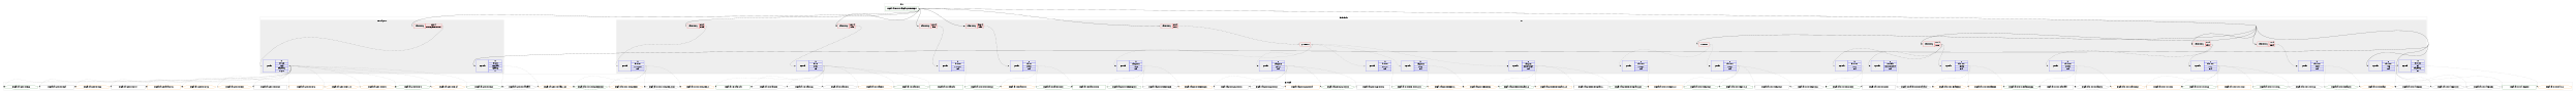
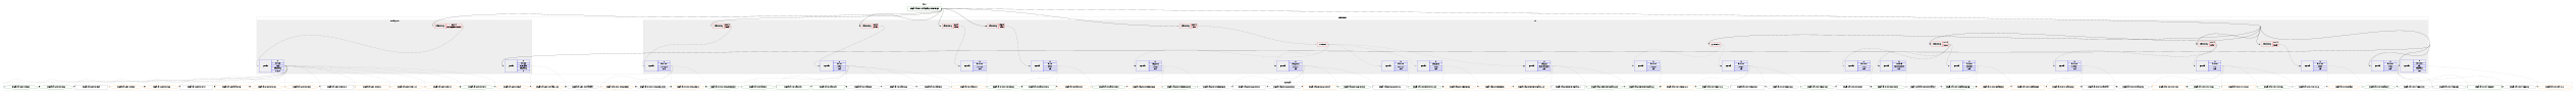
  digraph {
    compound=true
    concentrate=true
    fontname=Helvetica
    fontsize=10
    newrank=true
    rankdir=TB
    ranksep=1.5
    node [color=darkorange fontname=Helvetica fontsize=10 shape=octagon]
    edge [arrowhead=vee headport=w style=dotted tailport=e weight=100]
    n1 [color=darkgreen label="portage://net-p2p/pybitmessage-0.6.3.2_p20180521" shape=box width=4]
    n2 [color=blue label=<<TABLE BORDER="0" CELLBORDER="1" CELLSPACING="0" CELLPADDING="4" WIDTH="220"><TR><TD ROWSPAN="6" CELLPADDING="30">pack_dep</TD></TR><TR><TD WIDTH="110">no</TD></TR><TR><TD>dev-lang</TD></TR><TR><TD>python</TD></TR><TR><TD>greaterequal</TD></TR><TR><TD>2.7.5-r2</TD></TR></TABLE>> shape=none]
    n3 [color=red label=<<TABLE BORDER="0" CELLBORDER="1" CELLSPACING="0" CELLPADDING="4"><TR><TD ROWSPAN="3" CELLPADDING="10">use_conditional</TD></TR><TR><TD>positive</TD></TR><TR><TD>python_targets_python2_7</TD></TR></TABLE>> shape=none]
    n4 [color=blue label=<<TABLE BORDER="0" CELLBORDER="1" CELLSPACING="0" CELLPADDING="4" WIDTH="220"><TR><TD ROWSPAN="6" CELLPADDING="30">pack_dep</TD></TR><TR><TD WIDTH="110">no</TD></TR><TR><TD>dev-lang</TD></TR><TR><TD>python-exec</TD></TR><TR><TD>greaterequal</TD></TR><TR><TD>2</TD></TR></TABLE>> shape=none]
    n5 [color=blue label=<<TABLE BORDER="0" CELLBORDER="1" CELLSPACING="0" CELLPADDING="4" WIDTH="220"><TR><TD ROWSPAN="6" CELLPADDING="30">pack_dep</TD></TR><TR><TD WIDTH="110">no</TD></TR><TR><TD>dev-python</TD></TR><TR><TD>msgpack</TD></TR><TR><TD>none</TD></TR><TR><TD></TD></TR></TABLE>> shape=none]
    n6 [color=blue label=<<TABLE BORDER="0" CELLBORDER="1" CELLSPACING="0" CELLPADDING="4" WIDTH="220"><TR><TD ROWSPAN="6" CELLPADDING="30">pack_dep</TD></TR><TR><TD WIDTH="110">no</TD></TR><TR><TD>dev-python</TD></TR><TR><TD>u-msgpack</TD></TR><TR><TD>none</TD></TR><TR><TD></TD></TR></TABLE>> shape=none]
    n7 [color=red label=<<TABLE BORDER="0" CELLBORDER="1" CELLSPACING="0" CELLPADDING="4"><TR><TD CELLPADDING="10">any_of_group</TD></TR></TABLE>> shape=none]
    n8 [color=blue label=<<TABLE BORDER="0" CELLBORDER="1" CELLSPACING="0" CELLPADDING="4" WIDTH="220"><TR><TD ROWSPAN="6" CELLPADDING="30">pack_dep</TD></TR><TR><TD WIDTH="110">no</TD></TR><TR><TD>dev-libs</TD></TR><TR><TD>openssl</TD></TR><TR><TD>none</TD></TR><TR><TD></TD></TR></TABLE>> shape=none]
    n9 [color=red label=<<TABLE BORDER="0" CELLBORDER="1" CELLSPACING="0" CELLPADDING="4"><TR><TD ROWSPAN="3" CELLPADDING="10">use_conditional</TD></TR><TR><TD>negative</TD></TR><TR><TD>libressl</TD></TR></TABLE>> shape=none]
    n10 [color=blue label=<<TABLE BORDER="0" CELLBORDER="1" CELLSPACING="0" CELLPADDING="4" WIDTH="220"><TR><TD ROWSPAN="6" CELLPADDING="30">pack_dep</TD></TR><TR><TD WIDTH="110">no</TD></TR><TR><TD>dev-python</TD></TR><TR><TD>python-prctl</TD></TR><TR><TD>none</TD></TR><TR><TD></TD></TR></TABLE>> shape=none]
    n11 [color=red label=<<TABLE BORDER="0" CELLBORDER="1" CELLSPACING="0" CELLPADDING="4"><TR><TD ROWSPAN="3" CELLPADDING="10">use_conditional</TD></TR><TR><TD>positive</TD></TR><TR><TD>debug</TD></TR></TABLE>> shape=none]
    n12 [color=blue label=<<TABLE BORDER="0" CELLBORDER="1" CELLSPACING="0" CELLPADDING="4" WIDTH="220"><TR><TD ROWSPAN="6" CELLPADDING="30">pack_dep</TD></TR><TR><TD WIDTH="110">no</TD></TR><TR><TD>dev-python</TD></TR><TR><TD>pygobject</TD></TR><TR><TD>none</TD></TR><TR><TD></TD></TR></TABLE>> shape=none]
    n13 [color=blue label=<<TABLE BORDER="0" CELLBORDER="1" CELLSPACING="0" CELLPADDING="4" WIDTH="220"><TR><TD ROWSPAN="6" CELLPADDING="30">pack_dep</TD></TR><TR><TD WIDTH="110">no</TD></TR><TR><TD>dev-python</TD></TR><TR><TD>notify2</TD></TR><TR><TD>none</TD></TR><TR><TD></TD></TR></TABLE>> shape=none]
    n14 [color=blue label=<<TABLE BORDER="0" CELLBORDER="1" CELLSPACING="0" CELLPADDING="4" WIDTH="220"><TR><TD ROWSPAN="6" CELLPADDING="30">pack_dep</TD></TR><TR><TD WIDTH="110">no</TD></TR><TR><TD>x11-themes</TD></TR><TR><TD>hicolor-icon-theme</TD></TR><TR><TD>none</TD></TR><TR><TD></TD></TR></TABLE>> shape=none]
    n15 [color=red label=<<TABLE BORDER="0" CELLBORDER="1" CELLSPACING="0" CELLPADDING="4"><TR><TD ROWSPAN="3" CELLPADDING="10">use_conditional</TD></TR><TR><TD>positive</TD></TR><TR><TD>libnotify</TD></TR></TABLE>> shape=none]
    n16 [color=blue label=<<TABLE BORDER="0" CELLBORDER="1" CELLSPACING="0" CELLPADDING="4" WIDTH="220"><TR><TD ROWSPAN="6" CELLPADDING="30">pack_dep</TD></TR><TR><TD WIDTH="110">no</TD></TR><TR><TD>dev-libs</TD></TR><TR><TD>libressl</TD></TR><TR><TD>none</TD></TR><TR><TD></TD></TR></TABLE>> shape=none]
    n17 [color=red label=<<TABLE BORDER="0" CELLBORDER="1" CELLSPACING="0" CELLPADDING="4"><TR><TD ROWSPAN="3" CELLPADDING="10">use_conditional</TD></TR><TR><TD>positive</TD></TR><TR><TD>libressl</TD></TR></TABLE>> shape=none]
    n18 [color=blue label=<<TABLE BORDER="0" CELLBORDER="1" CELLSPACING="0" CELLPADDING="4" WIDTH="220"><TR><TD ROWSPAN="6" CELLPADDING="30">pack_dep</TD></TR><TR><TD WIDTH="110">no</TD></TR><TR><TD>dev-python</TD></TR><TR><TD>PyQt5</TD></TR><TR><TD>none</TD></TR><TR><TD></TD></TR></TABLE>> shape=none]
    n19 [color=blue label=<<TABLE BORDER="0" CELLBORDER="1" CELLSPACING="0" CELLPADDING="4" WIDTH="220"><TR><TD ROWSPAN="6" CELLPADDING="30">pack_dep</TD></TR><TR><TD WIDTH="110">no</TD></TR><TR><TD>dev-python</TD></TR><TR><TD>pythondialog</TD></TR><TR><TD>none</TD></TR><TR><TD></TD></TR></TABLE>> shape=none]
    n20 [color=red label=<<TABLE BORDER="0" CELLBORDER="1" CELLSPACING="0" CELLPADDING="4"><TR><TD ROWSPAN="3" CELLPADDING="10">use_conditional</TD></TR><TR><TD>positive</TD></TR><TR><TD>ncurses</TD></TR></TABLE>> shape=none]
    n21 [color=blue label=<<TABLE BORDER="0" CELLBORDER="1" CELLSPACING="0" CELLPADDING="4" WIDTH="220"><TR><TD ROWSPAN="6" CELLPADDING="30">pack_dep</TD></TR><TR><TD WIDTH="110">no</TD></TR><TR><TD>dev-python</TD></TR><TR><TD>numpy</TD></TR><TR><TD>none</TD></TR><TR><TD></TD></TR></TABLE>> shape=none]
    n22 [color=blue label=<<TABLE BORDER="0" CELLBORDER="1" CELLSPACING="0" CELLPADDING="4" WIDTH="220"><TR><TD ROWSPAN="6" CELLPADDING="30">pack_dep</TD></TR><TR><TD WIDTH="110">no</TD></TR><TR><TD>dev-python</TD></TR><TR><TD>pyopencl</TD></TR><TR><TD>none</TD></TR><TR><TD></TD></TR></TABLE>> shape=none]
    n23 [color=red label=<<TABLE BORDER="0" CELLBORDER="1" CELLSPACING="0" CELLPADDING="4"><TR><TD ROWSPAN="3" CELLPADDING="10">use_conditional</TD></TR><TR><TD>positive</TD></TR><TR><TD>opencl</TD></TR></TABLE>> shape=none]
    n24 [color=blue label=<<TABLE BORDER="0" CELLBORDER="1" CELLSPACING="0" CELLPADDING="4" WIDTH="220"><TR><TD ROWSPAN="6" CELLPADDING="30">pack_dep</TD></TR><TR><TD WIDTH="110">no</TD></TR><TR><TD>dev-python</TD></TR><TR><TD>qrcode</TD></TR><TR><TD>none</TD></TR><TR><TD></TD></TR></TABLE>> shape=none]
    n25 [color=red label=<<TABLE BORDER="0" CELLBORDER="1" CELLSPACING="0" CELLPADDING="4"><TR><TD ROWSPAN="3" CELLPADDING="10">use_conditional</TD></TR><TR><TD>positive</TD></TR><TR><TD>qrcode</TD></TR></TABLE>> shape=none]
    n26 [color=blue label=<<TABLE BORDER="0" CELLBORDER="1" CELLSPACING="0" CELLPADDING="4" WIDTH="220"><TR><TD ROWSPAN="6" CELLPADDING="30">pack_dep</TD></TR><TR><TD WIDTH="110">no</TD></TR><TR><TD>dev-python</TD></TR><TR><TD>gst-python</TD></TR><TR><TD>none</TD></TR><TR><TD></TD></TR></TABLE>> shape=none]
    n27 [color=blue label=<<TABLE BORDER="0" CELLBORDER="1" CELLSPACING="0" CELLPADDING="4" WIDTH="220"><TR><TD ROWSPAN="6" CELLPADDING="30">pack_dep</TD></TR><TR><TD WIDTH="110">no</TD></TR><TR><TD>media-sound</TD></TR><TR><TD>gst123</TD></TR><TR><TD>none</TD></TR><TR><TD></TD></TR></TABLE>> shape=none]
    n28 [color=blue label=<<TABLE BORDER="0" CELLBORDER="1" CELLSPACING="0" CELLPADDING="4" WIDTH="220"><TR><TD ROWSPAN="6" CELLPADDING="30">pack_dep</TD></TR><TR><TD WIDTH="110">no</TD></TR><TR><TD>media-libs</TD></TR><TR><TD>gst-plugins-base</TD></TR><TR><TD>none</TD></TR><TR><TD></TD></TR></TABLE>> shape=none]
    n29 [color=blue label=<<TABLE BORDER="0" CELLBORDER="1" CELLSPACING="0" CELLPADDING="4" WIDTH="220"><TR><TD ROWSPAN="6" CELLPADDING="30">pack_dep</TD></TR><TR><TD WIDTH="110">no</TD></TR><TR><TD>media-sound</TD></TR><TR><TD>mpg123</TD></TR><TR><TD>none</TD></TR><TR><TD></TD></TR></TABLE>> shape=none]
    n30 [color=blue label=<<TABLE BORDER="0" CELLBORDER="1" CELLSPACING="0" CELLPADDING="4" WIDTH="220"><TR><TD ROWSPAN="6" CELLPADDING="30">pack_dep</TD></TR><TR><TD WIDTH="110">no</TD></TR><TR><TD>media-sound</TD></TR><TR><TD>alsa-utils</TD></TR><TR><TD>none</TD></TR><TR><TD></TD></TR></TABLE>> shape=none]
    n31 [color=red label=<<TABLE BORDER="0" CELLBORDER="1" CELLSPACING="0" CELLPADDING="4"><TR><TD CELLPADDING="10">any_of_group</TD></TR></TABLE>> shape=none]
    n32 [color=red label=<<TABLE BORDER="0" CELLBORDER="1" CELLSPACING="0" CELLPADDING="4"><TR><TD ROWSPAN="3" CELLPADDING="10">use_conditional</TD></TR><TR><TD>positive</TD></TR><TR><TD>sound</TD></TR></TABLE>> shape=none]
    n33 [color=blue label=<<TABLE BORDER="0" CELLBORDER="1" CELLSPACING="0" CELLPADDING="4" WIDTH="220"><TR><TD ROWSPAN="6" CELLPADDING="30">pack_dep</TD></TR><TR><TD WIDTH="110">no</TD></TR><TR><TD>dev-python</TD></TR><TR><TD>QtPy</TD></TR><TR><TD>greaterequal</TD></TR><TR><TD>1.3.1</TD></TR></TABLE>> shape=none]
    n34 [label="portage://dev-lang/python-2.7.15" shape=ellipse width=4]
    n35 [label="portage://dev-lang/themes-2.7.16" shape=box width=4]
    n36 [color=gray40 label="portage://dev-lang/python-2.7.17" shape=box width=4]
    n37 [label="portage://dev-lang/python-0.5.5" width=4]
+   n38 [label="portage://dev-lang/python-3.5.7" shape=ellipse width=4]
    n39 [color=gray40 label="portage://dev-lang/python-3.5.9" shape=box width=4]
    n40 [color=darkgreen label="portage://dev-lang/python-3.6.5" width=4]
    n41 [color=darkgreen label="portage://dev-lang/python-3.6.8" width=4]
    n42 [label="portage://dev-lang/python-3.6.9" shape=ellipse width=4]
    n43 [color=darkgreen label="portage://dev-lang/python-3.7.1" width=4]
    n44 [label="portage://dev-lang/python-3.7.3" width=4]
    n45 [label="portage://dev-lang/python-3.7.4-r1" shape=ellipse width=4]
    n46 [label="portage://dev-lang/python-3.7.5" shape=box width=4]
    n47 [color=gray40 label="portage://dev-lang/python-3.7.5-r1" shape=box width=4]
    n48 [label="portage://dev-lang/python-3.8.0" shape=ellipse width=4]
    n49 [label="portage://dev-lang/python-exec-2.4.6-r1" shape=ellipse width=4]
    n50 [color=gray40 label="portage://dev-lang/python-exec-9999" shape=ellipse width=4]
    n51 [color=darkgreen label="portage://dev-python/msgpack-0.4.8" width=4]
    n52 [color=darkgreen label="portage://dev-python/msgpack-0.5.1" width=4]
    n53 [color=gray40 label="portage://dev-python/msgpack-0.5.6" shape=ellipse width=4]
    n54 [color=gray40 label="portage://dev-python/msgpack-0.6.1" shape=box width=4]
    n55 [label="portage://dev-python/u-msgpack-2.4.1" shape=box width=4]
    n56 [color=darkgreen label="portage://dev-libs/openssl-1.0.2t-r1" width=4]
    n57 [label="portage://dev-libs/openssl-1.1.0l" width=4]
    n58 [color=darkgreen label="portage://dev-libs/openssl-1.1.1d-r2" shape=box width=4]
    n59 [color=darkgreen label="portage://dev-python/python-prctl-1.6.1" width=4]
    n60 [color=darkgreen label="portage://dev-python/pygobject-2.28.6-r55" width=4]
    n61 [label="portage://dev-python/pygobject-3.28.3" shape=box width=4]
    n62 [label="portage://dev-python/pygobject-3.32.1" shape=ellipse width=4]
    n63 [color=gray40 label="portage://dev-python/notify2-0.3.1" shape=box width=4]
    n64 [color=darkgreen label="portage://dev-python/notify2-0.3.1-r1" width=4]
    n65 [color=gray40 label="portage://x11-themes/hicolor-icon-theme-0.17" shape=ellipse width=4]
    n66 [color=gray40 label="portage://dev-libs/libressl-2.6.5" width=4]
    n67 [color=gray40 label="portage://dev-libs/libressl-2.8.3" width=4]
    n68 [color=darkgreen label="portage://dev-libs/libressl-2.9.1" shape=box width=4]
    n69 [color=darkgreen label="portage://dev-libs/libressl-2.9.2" shape=box width=4]
    n70 [color=darkgreen label="portage://dev-libs/libressl-3.0.0" width=4]
    n71 [label="portage://dev-libs/libressl-3.0.1" width=4]
    n72 [color=gray40 label="portage://dev-libs/libressl-3.0.2" width=4]
    n73 [label="portage://dev-python/pythondialog-3.3.0" shape=ellipse width=4]
    n74 [color=darkgreen label="portage://dev-python/pythondialog-3.3.0-r200" shape=ellipse width=4]
    n75 [label="portage://dev-python/pythondialog-3.4.0" width=4]
    n76 [color=gray40 label="portage://dev-python/pythondialog-3.4.0-r200" shape=ellipse width=4]
    n77 [color=gray40 label="portage://dev-python/numpy-1.14.5" shape=ellipse width=4]
    n78 [color=darkgreen label="portage://dev-python/numpy-1.15.4" width=4]
    n79 [label="portage://dev-python/numpy-1.16.1" shape=box width=4]
    n80 [color=darkgreen label="portage://dev-python/numpy-1.16.5" width=4]
    n81 [label="portage://dev-python/numpy-1.8.2" shape=box width=4]
    n82 [label="portage://dev-python/pyopencl-2016.1" width=4]
-   n83 [color=gray40 label="portage://dev-python/ncurses-2017.2" shape=ellipse width=4]
+   n83 [color=gray40 label="portage://dev-python/pyopencl-2017.2" shape=ellipse width=4]
    n84 [color=gray40 label="portage://dev-python/pyopencl-9999" shape=box width=4]
    n85 [color=darkgreen label="portage://dev-python/qrcode-5.1-r1" shape=ellipse width=4]
    n86 [label="portage://dev-python/qrcode-6.1" shape=ellipse width=4]
    n87 [color=darkgreen label="portage://dev-python/gst-python-1.14.1-r1" width=4]
    n88 [label="portage://media-sound/gst123-0.3.4" width=4]
    n89 [label="portage://media-sound/gst123-0.3.5" shape=ellipse width=4]
    n90 [color=gray40 label="portage://media-libs/gst-plugins-base-1.14.4" shape=box width=4]
    n91 [label="portage://media-libs/gst-plugins-base-1.14.4-r1" width=4]
    n92 [color=darkgreen label="portage://media-libs/gst-plugins-base-1.14.5" width=4]
    n93 [color=darkgreen label="portage://media-libs/gst-plugins-base-1.14.5-r1" width=4]
    n94 [color=darkgreen label="portage://media-sound/mpg123-1.25.10-r1" width=4]
    n95 [label="portage://media-sound/mpg123-1.25.12" width=4]
    n96 [color=gray40 label="portage://media-sound/mpg123-1.25.13" width=4]
    n97 [color=gray40 label="portage://media-sound/alsa-utils-1.1.2" shape=box width=4]
    n98 [color=gray40 label="portage://media-sound/alsa-utils-1.1.6" shape=box width=4]
    n99 [color=darkgreen label="portage://media-sound/alsa-utils-1.1.8" shape=ellipse width=4]
    n100 [label="portage://media-sound/alsa-utils-1.1.9" shape=box width=4]
    n101 [color=gray40 label="portage://media-sound/alsa-utils-1.2.1" width=4]
    n102 [color=gray40 label="portage://dev-python/PyQt5-5.10.1-r1" shape=ellipse width=4]
    n103 [color=gray40 label="portage://dev-python/PyQt5-5.12.2" width=4]
    n104 [color=darkgreen label="portage://dev-python/PyQt5-5.13.1" shape=box width=4]
    n105 [color=gray40 label="portage://dev-python/PyQt5-5.13.2" width=4]
    n106 [label="portage://dev-python/QtPy-1.4.2" width=4]
    subgraph cluster_1 {
      color=gray
      label=<<i>ebuild</i>>
      rank=same
      n1
    }
    subgraph cluster_2 {
      color=gray
      label=<<i>dependencies</i>>
      subgraph cluster_3 {
        color=gray
        fillcolor="#eeeeee"
        label=<<i>compile</i>>
        style=filled
      }
      subgraph cluster_4 {
        color=gray
        fillcolor="#eeeeee"
        label=<<i>compile and run</i>>
        style=filled
        subgraph sub_5 {
          color=gray
          fillcolor="#eeeeee"
          label=<<i>compile and run</i>>
          style=filled
          n3
          subgraph sub_6 {
            color=gray
            fillcolor="#eeeeee"
            label=<<i>compile and run</i>>
            style=filled
            n2
          }
        }
        subgraph sub_7 {
          color=gray
          fillcolor="#eeeeee"
          label=<<i>compile and run</i>>
          style=filled
          n4
        }
      }
      subgraph cluster_8 {
        color=gray
        fillcolor="#eeeeee"
        label=<<i>run</i>>
        style=filled
        subgraph sub_9 {
          color=gray
          fillcolor="#eeeeee"
          label=<<i>run</i>>
          style=filled
          n7
          subgraph sub_10 {
            color=gray
            fillcolor="#eeeeee"
            label=<<i>run</i>>
            style=filled
            n5
          }
          subgraph sub_11 {
            color=gray
            fillcolor="#eeeeee"
            label=<<i>run</i>>
            style=filled
            n6
          }
        }
        subgraph sub_12 {
          color=gray
          fillcolor="#eeeeee"
          label=<<i>run</i>>
          style=filled
          n9
          subgraph sub_13 {
            color=gray
            fillcolor="#eeeeee"
            label=<<i>run</i>>
            style=filled
            n8
          }
        }
        subgraph sub_14 {
          color=gray
          fillcolor="#eeeeee"
          label=<<i>run</i>>
          style=filled
          n11
          subgraph sub_15 {
            color=gray
            fillcolor="#eeeeee"
            label=<<i>run</i>>
            style=filled
            n10
          }
        }
        subgraph sub_16 {
          color=gray
          fillcolor="#eeeeee"
          label=<<i>run</i>>
          style=filled
          n15
          subgraph sub_17 {
            color=gray
            fillcolor="#eeeeee"
            label=<<i>run</i>>
            style=filled
            n12
          }
          subgraph sub_18 {
            color=gray
            fillcolor="#eeeeee"
            label=<<i>run</i>>
            style=filled
            n13
          }
          subgraph sub_19 {
            color=gray
            fillcolor="#eeeeee"
            label=<<i>run</i>>
            style=filled
            n14
          }
        }
        subgraph sub_20 {
          color=gray
          fillcolor="#eeeeee"
          label=<<i>run</i>>
          style=filled
          n17
          subgraph sub_21 {
            color=gray
            fillcolor="#eeeeee"
            label=<<i>run</i>>
            style=filled
            n16
          }
        }
        subgraph sub_22 {
          color=gray
          fillcolor="#eeeeee"
          label=<<i>run</i>>
          style=filled
          n18
        }
        subgraph sub_23 {
          color=gray
          fillcolor="#eeeeee"
          label=<<i>run</i>>
          style=filled
          n20
          subgraph sub_24 {
            color=gray
            fillcolor="#eeeeee"
            label=<<i>run</i>>
            style=filled
            n19
          }
        }
        subgraph sub_25 {
          color=gray
          fillcolor="#eeeeee"
          label=<<i>run</i>>
          style=filled
          n23
          subgraph sub_26 {
            color=gray
            fillcolor="#eeeeee"
            label=<<i>run</i>>
            style=filled
            n21
          }
          subgraph sub_27 {
            color=gray
            fillcolor="#eeeeee"
            label=<<i>run</i>>
            style=filled
            n22
          }
        }
        subgraph sub_28 {
          color=gray
          fillcolor="#eeeeee"
          label=<<i>run</i>>
          style=filled
          n25
          subgraph sub_29 {
            color=gray
            fillcolor="#eeeeee"
            label=<<i>run</i>>
            style=filled
            n24
          }
        }
        subgraph sub_30 {
          color=gray
          fillcolor="#eeeeee"
          label=<<i>run</i>>
          style=filled
          n32
          subgraph sub_31 {
            color=gray
            fillcolor="#eeeeee"
            label=<<i>run</i>>
            style=filled
            n31
            subgraph sub_32 {
              color=gray
              fillcolor="#eeeeee"
              label=<<i>run</i>>
              style=filled
              n26
            }
            subgraph sub_33 {
              color=gray
              fillcolor="#eeeeee"
              label=<<i>run</i>>
              style=filled
              n27
            }
            subgraph sub_34 {
              color=gray
              fillcolor="#eeeeee"
              label=<<i>run</i>>
              style=filled
              n28
            }
            subgraph sub_35 {
              color=gray
              fillcolor="#eeeeee"
              label=<<i>run</i>>
              style=filled
              n29
            }
            subgraph sub_36 {
              color=gray
              fillcolor="#eeeeee"
              label=<<i>run</i>>
              style=filled
              n30
            }
          }
        }
        subgraph sub_37 {
          color=gray
          fillcolor="#eeeeee"
          label=<<i>run</i>>
          style=filled
          n33
        }
      }
    }
    subgraph cluster_38 {
      color=gray
      label=<<i>candidates</i>>
      rank=same
      subgraph sub_39 {
        color=black
        label=<<i>candidates</i>>
        nodesep=1
        rank=same
        n34
        n35
        n36
        n37
+       n38
        n39
        n40
        n41
        n42
        n43
        n44
        n45
        n46
        n47
        n48
      }
      subgraph sub_40 {
        color=black
        label=<<i>candidates</i>>
        nodesep=1
        rank=same
        n49
        n50
      }
      subgraph sub_41 {
        color=black
        label=<<i>candidates</i>>
        nodesep=1
        rank=same
        n51
        n52
        n53
        n54
      }
      subgraph sub_42 {
        color=black
        label=<<i>candidates</i>>
        nodesep=1
        rank=same
        n55
      }
      subgraph sub_43 {
        color=black
        label=<<i>candidates</i>>
        nodesep=1
        rank=same
        n56
        n57
        n58
      }
      subgraph sub_44 {
        color=black
        label=<<i>candidates</i>>
        nodesep=1
        rank=same
        n59
      }
      subgraph sub_45 {
        color=black
        label=<<i>candidates</i>>
        nodesep=1
        rank=same
        n60
        n61
        n62
      }
      subgraph sub_46 {
        color=black
        label=<<i>candidates</i>>
        nodesep=1
        rank=same
        n63
        n64
      }
      subgraph sub_47 {
        color=black
        label=<<i>candidates</i>>
        nodesep=1
        rank=same
        n65
      }
      subgraph sub_48 {
        color=black
        label=<<i>candidates</i>>
        nodesep=1
        rank=same
        n66
        n67
        n68
        n69
        n70
        n71
        n72
      }
      subgraph sub_49 {
        color=black
        label=<<i>candidates</i>>
        nodesep=1
        rank=same
        n73
        n74
        n75
        n76
      }
      subgraph sub_50 {
        color=black
        label=<<i>candidates</i>>
        nodesep=1
        rank=same
        n77
        n78
        n79
        n80
        n81
      }
      subgraph sub_51 {
        color=black
        label=<<i>candidates</i>>
        nodesep=1
        rank=same
        n82
        n83
        n84
      }
      subgraph sub_52 {
        color=black
        label=<<i>candidates</i>>
        nodesep=1
        rank=same
        n85
        n86
      }
      subgraph sub_53 {
        color=black
        label=<<i>candidates</i>>
        nodesep=1
        rank=same
        n87
      }
      subgraph sub_54 {
        color=black
        label=<<i>candidates</i>>
        nodesep=1
        rank=same
        n88
        n89
      }
      subgraph sub_55 {
        color=black
        label=<<i>candidates</i>>
        nodesep=1
        rank=same
        n90
        n91
        n92
        n93
      }
      subgraph sub_56 {
        color=black
        label=<<i>candidates</i>>
        nodesep=1
        rank=same
        n94
        n95
        n96
      }
      subgraph sub_57 {
        color=black
        label=<<i>candidates</i>>
        nodesep=1
        rank=same
        n97
        n98
        n99
        n100
        n101
      }
      subgraph sub_58 {
        color=black
        label=<<i>candidates</i>>
        nodesep=1
        rank=same
        n102
        n103
        n104
        n105
      }
      subgraph sub_59 {
        color=black
        label=<<i>candidates</i>>
        nodesep=1
        rank=same
        n106
      }
    }
    n1 -> n3 [arrowhead=odot style=solid weight=20]
    n1 -> n4 [style=solid weight=20]
    n1 -> n7 [style=solid weight=20]
    n1 -> n9 [arrowhead=box style=solid weight=20]
    n1 -> n11 [style=solid weight=20]
    n1 -> n15 [arrowhead=box style=solid weight=20]
    n1 -> n17 [arrowhead=box style=solid weight=20]
    n1 -> n18 [style=solid weight=20]
    n1 -> n20 [arrowhead=odot style=solid weight=20]
    n1 -> n23 [arrowhead=box style=solid weight=20]
    n1 -> n25 [style=solid weight=20]
    n1 -> n32 [arrowhead=odot style=solid weight=20]
    n1 -> n33 [style=solid weight=20]
    n2 -> n34 [arrowhead=box]
    n2 -> n35 [arrowhead=box]
    n2 -> n36
    n2 -> n37 [arrowhead=box]
+   n2 -> n38 [arrowhead=odot]
    n2 -> n39
    n2 -> n40 [arrowhead=box]
    n2 -> n41 [arrowhead=odot]
    n2 -> n42
    n2 -> n43 [arrowhead=box]
    n2 -> n44 [arrowhead=odot]
    n2 -> n45 [arrowhead=odot]
    n2 -> n46 [arrowhead=odot]
    n2 -> n47
    n2 -> n48 [arrowhead=odot]
    n3 -> n2 [arrowhead=odot style=dashed weight=20]
    n4 -> n49
    n4 -> n50 [arrowhead=box]
    n5 -> n51
    n5 -> n52 [arrowhead=odot]
    n5 -> n53
    n5 -> n54 [arrowhead=odot]
    n6 -> n55 [arrowhead=box]
    n7 -> n5 [arrowhead=box weight=20]
    n7 -> n6 [weight=20]
    n8 -> n56 [arrowhead=odot]
    n8 -> n57
    n8 -> n58 [arrowhead=box]
    n9 -> n8 [style=dashed weight=20]
    n10 -> n59 [arrowhead=odot]
    n11 -> n10 [style=dashed weight=20]
    n12 -> n60
    n12 -> n61
    n12 -> n62 [arrowhead=box]
    n13 -> n63
    n13 -> n64 [arrowhead=box]
    n14 -> n65 [arrowhead=odot]
    n15 -> n12 [style=dashed weight=20]
    n15 -> n13 [arrowhead=odot style=dashed weight=20]
    n15 -> n14 [arrowhead=box style=dashed weight=20]
    n16 -> n66
    n16 -> n67 [arrowhead=box]
    n16 -> n68
    n16 -> n69 [arrowhead=odot]
    n16 -> n70 [arrowhead=odot]
    n16 -> n71 [arrowhead=odot]
    n16 -> n72
    n17 -> n16 [style=dashed weight=20]
    n18 -> n102
    n18 -> n103 [arrowhead=box]
    n18 -> n104 [arrowhead=odot]
    n18 -> n105 [arrowhead=odot]
    n19 -> n73 [arrowhead=odot]
    n19 -> n74 [arrowhead=box]
    n19 -> n75 [arrowhead=box]
    n19 -> n76 [arrowhead=box]
    n20 -> n19 [arrowhead=odot style=dashed weight=20]
    n21 -> n77 [arrowhead=odot]
    n21 -> n78 [arrowhead=odot]
    n21 -> n79 [arrowhead=odot]
    n21 -> n80 [arrowhead=box]
    n21 -> n81 [arrowhead=odot]
    n22 -> n82
    n22 -> n83 [arrowhead=box]
    n22 -> n84 [arrowhead=box]
    n23 -> n21 [style=dashed weight=20]
    n23 -> n22 [style=dashed weight=20]
    n24 -> n85 [arrowhead=odot]
    n24 -> n86
    n25 -> n24 [arrowhead=box style=dashed weight=20]
    n26 -> n87 [arrowhead=odot]
    n27 -> n88
    n27 -> n89 [arrowhead=box]
    n28 -> n90 [arrowhead=odot]
    n28 -> n91
    n28 -> n92
    n28 -> n93 [arrowhead=odot]
    n29 -> n94 [arrowhead=odot]
    n29 -> n95
    n29 -> n96 [arrowhead=odot]
    n30 -> n97
    n30 -> n98 [arrowhead=odot]
    n30 -> n99
    n30 -> n100
    n30 -> n101
    n31 -> n26 [arrowhead=odot weight=20]
    n31 -> n27 [arrowhead=odot weight=20]
    n31 -> n28 [arrowhead=box weight=20]
    n31 -> n29 [arrowhead=box weight=20]
    n31 -> n30 [arrowhead=box weight=20]
    n32 -> n31 [arrowhead=odot style=dashed weight=20]
    n33 -> n106
  }
